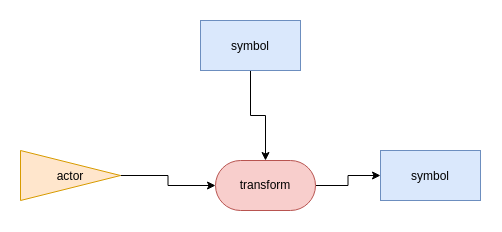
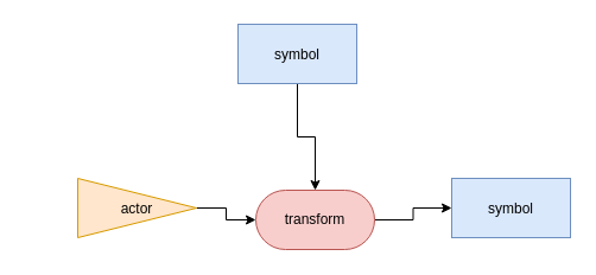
  <mxCell id="0" />
  <mxCell id="1" parent="0" />
  <mxCell id="2" style="edgeStyle=orthogonalEdgeStyle;rounded=0;orthogonalLoop=1;jettySize=auto;html=1;entryX=0;entryY=0.5;entryDx=0;entryDy=0;" edge="1" source="3" target="5" parent="1"><mxGeometry relative="1" as="geometry" /></mxCell>
- <mxCell id="3" value="actor" style="triangle;fillColor=#ffe6cc;strokeColor=#d79b00;" name="actor" vertex="1" parent="1" tooltip="⚠️ Node not part of any valid pattern."><mxGeometry x="20" y="150" width="100" height="50" as="geometry" /></mxCell>
+ <mxCell id="3" value="actor" style="triangle;fillColor=#ffe6cc;strokeColor=#d79b00;" name="actor" vertex="1" parent="1" tooltip="⚠️ Node not part of any valid pattern."><mxGeometry x="65" y="150" width="100" height="50" as="geometry" /></mxCell>
  <mxCell id="4" style="edgeStyle=orthogonalEdgeStyle;rounded=0;orthogonalLoop=1;jettySize=auto;html=1;exitX=1;exitY=0.5;exitDx=0;exitDy=0;entryX=0;entryY=0.5;entryDx=0;entryDy=0;" edge="1" parent="1" source="5" target="8"><mxGeometry relative="1" as="geometry" /></mxCell>
  <mxCell id="5" value="transform" style="rounded=1;whiteSpace=wrap;html=1;arcSize=50;fillColor=#f8cecc;strokeColor=#b85450;" name="transform" vertex="1" parent="1"><mxGeometry x="215" y="160" width="100" height="50" as="geometry" /></mxCell>
  <mxCell id="6" style="edgeStyle=orthogonalEdgeStyle;rounded=0;orthogonalLoop=1;jettySize=auto;html=1;entryX=0.5;entryY=0;entryDx=0;entryDy=0;" edge="1" parent="1" source="7" target="5"><mxGeometry relative="1" as="geometry" /></mxCell>
  <mxCell id="7" value="symbol" style="rectangle;fillColor=#dae8fc;strokeColor=#6c8ebf;" name="symbol" vertex="1" parent="1"><mxGeometry x="200" y="20" width="100" height="50" as="geometry" /></mxCell>
  <mxCell id="8" value="symbol" style="rectangle;fillColor=#dae8fc;strokeColor=#6c8ebf;" name="symbol" vertex="1" parent="1"><mxGeometry x="380" y="150" width="100" height="50" as="geometry" /></mxCell>
